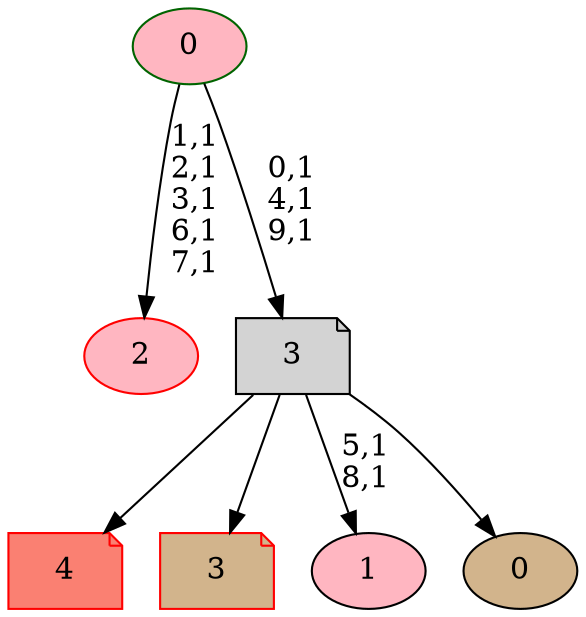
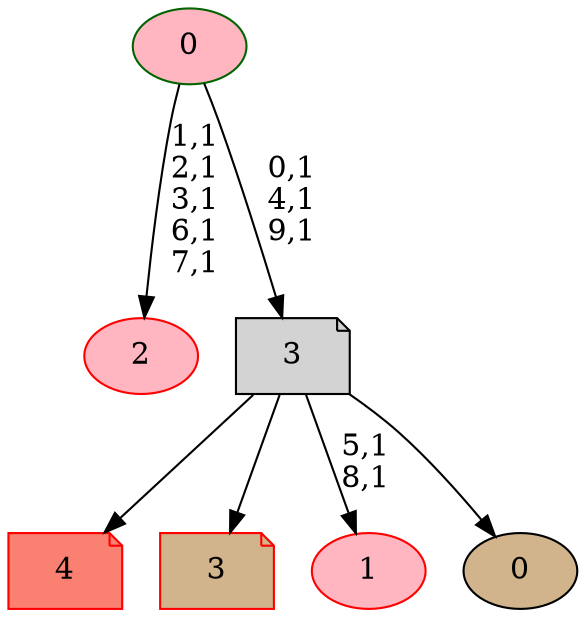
  digraph {
    node [style=filled fillcolor=lightpink color=red shape=ellipse]
    n1 [label=4 fillcolor=salmon shape=note]
    n2 [label=3 fillcolor=tan shape=note]
    n3 [label=2]
-   n4 [label=1 color=black]
+   n4 [label=1]
    n5 [label=0 fillcolor=tan color=black]
    3 [fillcolor=lightgrey color=black shape=note]
    0 [color=darkgreen]
    3 -> n1
    3 -> n2
    3 -> n4 [label="5,1\n8,1"]
    3 -> n5
    0 -> n3 [label="1,1\n2,1\n3,1\n6,1\n7,1"]
    0 -> 3 [label="0,1\n4,1\n9,1"]
  }
